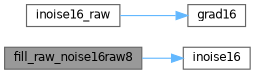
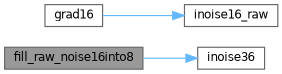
  digraph {
    rankdir=LR
    node [color=grey40 fillcolor=white fontname=Helvetica fontsize=10 shape=box style=filled]
    edge [color=steelblue1 fontname=Helvetica fontsize=10 labelfontname=Helvetica labelfontsize=10 style=solid]
-   n1 [color=gray40 fillcolor=grey60 fontcolor=black height=0.2 label=fill_raw_noise16raw8 width=0.4]
-   n2 [height=0.2 label=inoise16 width=0.4]
+   n1 [color=gray40 fillcolor=grey60 fontcolor=black height=0.2 label=fill_raw_noise16into8 width=0.4]
+   n2 [height=0.2 label=inoise36 width=0.4]
    n3 [height=0.2 label=inoise16_raw width=0.4]
    n4 [height=0.2 label=grad16 width=0.4]
    n1 -> n2
-   n3 -> n4
+   n4 -> n3
  }
